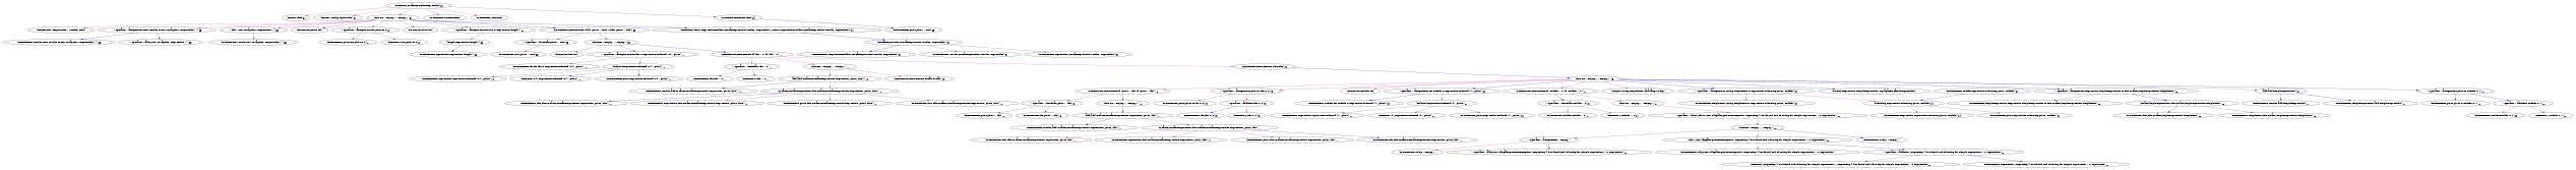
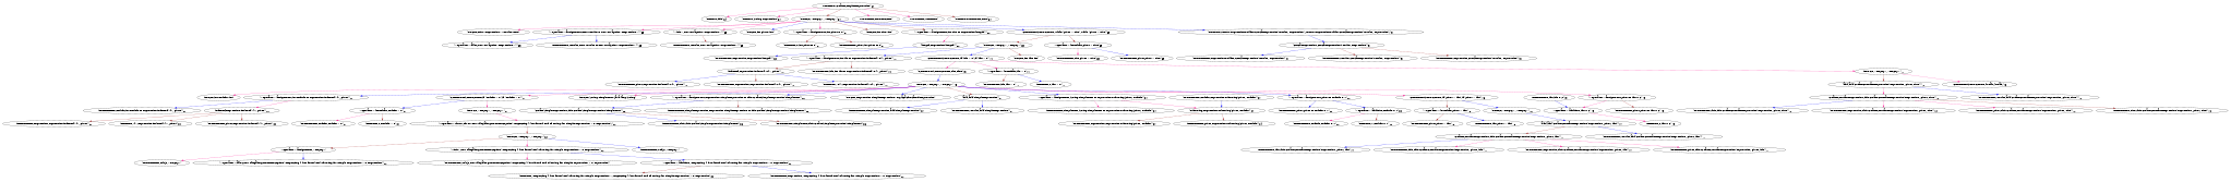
  digraph {
    edge [color=blue]
    n1 [label=<(METHOD,createComplexExpression)<SUB>64</SUB>>]
    n2 [label=<(PARAM,this)<SUB>64</SUB>>]
    n3 [label=<(PARAM,String expression)<SUB>64</SUB>>]
    n4 [label=<(BLOCK,&lt;empty&gt;,&lt;empty&gt;)<SUB>64</SUB>>]
    n5 [label=<(MODIFIER,PROTECTED)>]
    n6 [label=<(MODIFIER,VIRTUAL)>]
    n7 [label=<(METHOD_RETURN,ANY)<SUB>64</SUB>>]
    n8 [label=<(LOCAL,List&lt;Expression&gt; results: ANY)>]
    n9 [label=<(&lt;operator&gt;.assignment,ANY results = new ArrayList&lt;Expression&gt;())<SUB>65</SUB>>]
    n10 [label=<(&lt;init&gt;,new ArrayList&lt;Expression&gt;())<SUB>65</SUB>>]
    n11 [label=<(LOCAL,int pivot: int)>]
    n12 [label=<(&lt;operator&gt;.assignment,int pivot = 0)<SUB>67</SUB>>]
    n13 [label=<(LOCAL,int size: int)>]
    n14 [label=<(&lt;operator&gt;.assignment,int size = expression.length())<SUB>68</SUB>>]
    n15 [label=<(CONTROL_STRUCTURE,while (pivot &lt; size),while (pivot &lt; size))<SUB>69</SUB>>]
    n16 [label=<(RETURN,return ExpressionBuilder.concatExpression(results, expression);,return ExpressionBuilder.concatExpression(results, expression);)<SUB>91</SUB>>]
    n17 [label=<(IDENTIFIER,results,ANY results = new ArrayList&lt;Expression&gt;())<SUB>65</SUB>>]
    n18 [label=<(&lt;operator&gt;.alloc,new ArrayList&lt;Expression&gt;())<SUB>65</SUB>>]
    n19 [label=<(IDENTIFIER,results,new ArrayList&lt;Expression&gt;())<SUB>65</SUB>>]
    n20 [label=<(IDENTIFIER,pivot,int pivot = 0)<SUB>67</SUB>>]
    n21 [label=<(LITERAL,0,int pivot = 0)<SUB>67</SUB>>]
    n22 [label=<(length,expression.length())<SUB>68</SUB>>]
    n23 [label=<(&lt;operator&gt;.lessThan,pivot &lt; size)<SUB>69</SUB>>]
    n24 [label=<(BLOCK,&lt;empty&gt;,&lt;empty&gt;)<SUB>69</SUB>>]
    n25 [label=<(concatExpression,concatExpression(results, expression))<SUB>91</SUB>>]
    n26 [label=<(IDENTIFIER,expression,expression.length())<SUB>68</SUB>>]
    n27 [label=<(IDENTIFIER,pivot,pivot &lt; size)<SUB>69</SUB>>]
    n28 [label=<(IDENTIFIER,size,pivot &lt; size)<SUB>69</SUB>>]
    n29 [label=<(LOCAL,int idx: int)>]
    n30 [label=<(&lt;operator&gt;.assignment,int idx = expression.indexOf(&quot;${&quot;, pivot))<SUB>70</SUB>>]
    n31 [label=<(CONTROL_STRUCTURE,if (idx &lt; 0),if (idx &lt; 0))<SUB>71</SUB>>]
    n32 [label=<(IDENTIFIER,idx,int idx = expression.indexOf(&quot;${&quot;, pivot))<SUB>70</SUB>>]
    n33 [label=<(indexOf,expression.indexOf(&quot;${&quot;, pivot))<SUB>70</SUB>>]
    n34 [label=<(&lt;operator&gt;.lessThan,idx &lt; 0)<SUB>71</SUB>>]
    n35 [label=<(BLOCK,&lt;empty&gt;,&lt;empty&gt;)<SUB>71</SUB>>]
    n36 [label=<(CONTROL_STRUCTURE,else,else)<SUB>75</SUB>>]
    n37 [label=<(IDENTIFIER,expression,expression.indexOf(&quot;${&quot;, pivot))<SUB>70</SUB>>]
    n38 [label=<(LITERAL,&quot;${&quot;,expression.indexOf(&quot;${&quot;, pivot))<SUB>70</SUB>>]
    n39 [label=<(IDENTIFIER,pivot,expression.indexOf(&quot;${&quot;, pivot))<SUB>70</SUB>>]
    n40 [label=<(IDENTIFIER,idx,idx &lt; 0)<SUB>71</SUB>>]
    n41 [label=<(LITERAL,0,idx &lt; 0)<SUB>71</SUB>>]
    n42 [label=<(add,add(createConstantExpression(expression, pivot, size)))<SUB>72</SUB>>]
    n43 [label=<(CONTROL_STRUCTURE,break;,break;)<SUB>73</SUB>>]
    n44 [label=<(BLOCK,&lt;empty&gt;,&lt;empty&gt;)<SUB>75</SUB>>]
    n45 [label=<(IDENTIFIER,results,add(createConstantExpression(expression, pivot, size)))<SUB>72</SUB>>]
    n46 [label=<(createConstantExpression,this.createConstantExpression(expression, pivot, size))<SUB>72</SUB>>]
    n47 [label=<(IDENTIFIER,this,this.createConstantExpression(expression, pivot, size))<SUB>72</SUB>>]
    n48 [label=<(IDENTIFIER,expression,this.createConstantExpression(expression, pivot, size))<SUB>72</SUB>>]
    n49 [label=<(IDENTIFIER,pivot,this.createConstantExpression(expression, pivot, size))<SUB>72</SUB>>]
    n50 [label=<(IDENTIFIER,size,this.createConstantExpression(expression, pivot, size))<SUB>72</SUB>>]
    n51 [label=<(CONTROL_STRUCTURE,if (pivot &lt; idx),if (pivot &lt; idx))<SUB>76</SUB>>]
    n52 [label=<(&lt;operator&gt;.assignment,pivot = idx + 2)<SUB>79</SUB>>]
    n53 [label=<(LOCAL,int endIdx: int)>]
    n54 [label=<(&lt;operator&gt;.assignment,int endIdx = expression.indexOf(&quot;}&quot;, pivot))<SUB>80</SUB>>]
    n55 [label=<(CONTROL_STRUCTURE,if (endIdx &lt; 0),if (endIdx &lt; 0))<SUB>81</SUB>>]
    n56 [label=<(LOCAL,String simpleText: java.lang.String)>]
    n57 [label=<(&lt;operator&gt;.assignment,String simpleText = expression.substring(pivot, endIdx))<SUB>84</SUB>>]
    n58 [label=<(LOCAL,Expression simpleExpression: org.apache.camel.Expression)>]
    n59 [label=<(&lt;operator&gt;.assignment,Expression simpleExpression = this.createSimpleExpression(simpleText))<SUB>86</SUB>>]
    n60 [label=<(add,add(simpleExpression))<SUB>87</SUB>>]
    n61 [label=<(&lt;operator&gt;.assignment,pivot = endIdx + 1)<SUB>88</SUB>>]
    n62 [label=<(&lt;operator&gt;.lessThan,pivot &lt; idx)<SUB>76</SUB>>]
    n63 [label=<(BLOCK,&lt;empty&gt;,&lt;empty&gt;)<SUB>76</SUB>>]
    n64 [label=<(IDENTIFIER,pivot,pivot = idx + 2)<SUB>79</SUB>>]
    n65 [label=<(&lt;operator&gt;.addition,idx + 2)<SUB>79</SUB>>]
    n66 [label=<(IDENTIFIER,endIdx,int endIdx = expression.indexOf(&quot;}&quot;, pivot))<SUB>80</SUB>>]
    n67 [label=<(indexOf,expression.indexOf(&quot;}&quot;, pivot))<SUB>80</SUB>>]
    n68 [label=<(&lt;operator&gt;.lessThan,endIdx &lt; 0)<SUB>81</SUB>>]
    n69 [label=<(BLOCK,&lt;empty&gt;,&lt;empty&gt;)<SUB>81</SUB>>]
    n70 [label=<(IDENTIFIER,simpleText,String simpleText = expression.substring(pivot, endIdx))<SUB>84</SUB>>]
    n71 [label=<(substring,expression.substring(pivot, endIdx))<SUB>84</SUB>>]
    n72 [label=<(IDENTIFIER,simpleExpression,Expression simpleExpression = this.createSimpleExpression(simpleText))<SUB>86</SUB>>]
    n73 [label=<(createSimpleExpression,this.createSimpleExpression(simpleText))<SUB>86</SUB>>]
    n74 [label=<(IDENTIFIER,results,add(simpleExpression))<SUB>87</SUB>>]
    n75 [label=<(IDENTIFIER,simpleExpression,add(simpleExpression))<SUB>87</SUB>>]
    n76 [label=<(IDENTIFIER,pivot,pivot = endIdx + 1)<SUB>88</SUB>>]
    n77 [label=<(&lt;operator&gt;.addition,endIdx + 1)<SUB>88</SUB>>]
    n78 [label=<(IDENTIFIER,pivot,pivot &lt; idx)<SUB>76</SUB>>]
    n79 [label=<(IDENTIFIER,idx,pivot &lt; idx)<SUB>76</SUB>>]
    n80 [label=<(add,add(createConstantExpression(expression, pivot, idx)))<SUB>77</SUB>>]
    n81 [label=<(IDENTIFIER,results,add(createConstantExpression(expression, pivot, idx)))<SUB>77</SUB>>]
    n82 [label=<(createConstantExpression,this.createConstantExpression(expression, pivot, idx))<SUB>77</SUB>>]
    n83 [label=<(IDENTIFIER,this,this.createConstantExpression(expression, pivot, idx))<SUB>77</SUB>>]
    n84 [label=<(IDENTIFIER,expression,this.createConstantExpression(expression, pivot, idx))<SUB>77</SUB>>]
    n85 [label=<(IDENTIFIER,pivot,this.createConstantExpression(expression, pivot, idx))<SUB>77</SUB>>]
    n86 [label=<(IDENTIFIER,idx,this.createConstantExpression(expression, pivot, idx))<SUB>77</SUB>>]
    n87 [label=<(IDENTIFIER,idx,idx + 2)<SUB>79</SUB>>]
    n88 [label=<(LITERAL,2,idx + 2)<SUB>79</SUB>>]
    n89 [label=<(IDENTIFIER,expression,expression.indexOf(&quot;}&quot;, pivot))<SUB>80</SUB>>]
    n90 [label=<(LITERAL,&quot;}&quot;,expression.indexOf(&quot;}&quot;, pivot))<SUB>80</SUB>>]
    n91 [label=<(IDENTIFIER,pivot,expression.indexOf(&quot;}&quot;, pivot))<SUB>80</SUB>>]
    n92 [label=<(IDENTIFIER,endIdx,endIdx &lt; 0)<SUB>81</SUB>>]
    n93 [label=<(LITERAL,0,endIdx &lt; 0)<SUB>81</SUB>>]
    n94 [label=<(&lt;operator&gt;.throw,throw new IllegalArgumentException(&quot;Expecting } but found end of string for simple expression: &quot; + expression);)<SUB>82</SUB>>]
    n95 [label=<(BLOCK,&lt;empty&gt;,&lt;empty&gt;)<SUB>82</SUB>>]
    n96 [label=<(&lt;operator&gt;.assignment,&lt;empty&gt;)>]
    n97 [label=<(&lt;init&gt;,new IllegalArgumentException(&quot;Expecting } but found end of string for simple expression: &quot; + expression))<SUB>82</SUB>>]
    n98 [label=<(IDENTIFIER,$obj2,&lt;empty&gt;)>]
    n99 [label=<(IDENTIFIER,$obj2,&lt;empty&gt;)>]
    n100 [label=<(&lt;operator&gt;.alloc,new IllegalArgumentException(&quot;Expecting } but found end of string for simple expression: &quot; + expression))<SUB>82</SUB>>]
    n101 [label=<(IDENTIFIER,$obj2,new IllegalArgumentException(&quot;Expecting } but found end of string for simple expression: &quot; + expression))>]
    n102 [label=<(&lt;operator&gt;.addition,&quot;Expecting } but found end of string for simple expression: &quot; + expression)<SUB>82</SUB>>]
    n103 [label=<(LITERAL,&quot;Expecting } but found end of string for simple expression: &quot;,&quot;Expecting } but found end of string for simple expression: &quot; + expression)<SUB>82</SUB>>]
    n104 [label=<(IDENTIFIER,expression,&quot;Expecting } but found end of string for simple expression: &quot; + expression)<SUB>82</SUB>>]
    n105 [label=<(IDENTIFIER,expression,expression.substring(pivot, endIdx))<SUB>84</SUB>>]
    n106 [label=<(IDENTIFIER,pivot,expression.substring(pivot, endIdx))<SUB>84</SUB>>]
    n107 [label=<(IDENTIFIER,endIdx,expression.substring(pivot, endIdx))<SUB>84</SUB>>]
    n108 [label=<(IDENTIFIER,this,this.createSimpleExpression(simpleText))<SUB>86</SUB>>]
    n109 [label=<(IDENTIFIER,simpleText,this.createSimpleExpression(simpleText))<SUB>86</SUB>>]
    n110 [label=<(IDENTIFIER,endIdx,endIdx + 1)<SUB>88</SUB>>]
    n111 [label=<(LITERAL,1,endIdx + 1)<SUB>88</SUB>>]
    n112 [label=<(IDENTIFIER,ExpressionBuilder,concatExpression(results, expression))<SUB>91</SUB>>]
    n113 [label=<(IDENTIFIER,results,concatExpression(results, expression))<SUB>91</SUB>>]
    n114 [label=<(IDENTIFIER,expression,concatExpression(results, expression))<SUB>91</SUB>>]
    n1 -> n2 [color=deeppink]
    n1 -> n3 [color=deeppink]
    n1 -> n4 [color=brown]
    n1 -> n5 [color=deeppink]
    n1 -> n6 [color=deeppink]
    n1 -> n7 [color=brown]
    n4 -> n8 [color=deeppink]
    n4 -> n9 [color=deeppink]
    n4 -> n10 [color=deeppink]
    n4 -> n11
    n4 -> n12 [color=deeppink]
    n4 -> n13 [color=brown]
    n4 -> n14 [color=brown]
    n4 -> n15
    n4 -> n16
    n9 -> n17
    n9 -> n18
    n10 -> n19 [color=brown]
    n12 -> n20 [color=brown]
    n12 -> n21 [color=brown]
    n14 -> n22 [color=deeppink]
    n15 -> n23 [color=brown]
    n15 -> n24 [color=brown]
    n16 -> n25
    n22 -> n26
-   n7 -> n27
+   n23 -> n27
    n23 -> n28 [color=deeppink]
    n24 -> n29 [color=brown]
    n24 -> n30
    n24 -> n31
    n25 -> n112
    n25 -> n113 [color=brown]
    n25 -> n114 [color=brown]
    n30 -> n32 [color=brown]
    n30 -> n33 [color=brown]
    n31 -> n34 [color=deeppink]
    n31 -> n35 [color=deeppink]
    n31 -> n36 [color=deeppink]
    n33 -> n37 [color=brown]
    n33 -> n38
    n33 -> n39
    n34 -> n40 [color=brown]
    n34 -> n41
    n35 -> n42 [color=brown]
    n35 -> n43 [color=deeppink]
    n36 -> n44
    n42 -> n45
    n42 -> n46 [color=deeppink]
    n44 -> n51 [color=deeppink]
    n44 -> n52 [color=deeppink]
    n44 -> n53 [color=deeppink]
    n44 -> n54
    n44 -> n55 [color=deeppink]
    n44 -> n56 [color=deeppink]
    n44 -> n57
    n44 -> n58
    n44 -> n59
    n44 -> n60 [color=brown]
    n44 -> n61
    n46 -> n47
    n46 -> n48 [color=deeppink]
    n46 -> n49 [color=deeppink]
    n46 -> n50 [color=brown]
    n51 -> n62 [color=brown]
    n51 -> n63
    n52 -> n64 [color=brown]
    n52 -> n65 [color=deeppink]
    n54 -> n66
    n54 -> n67 [color=deeppink]
    n55 -> n68
    n55 -> n69 [color=deeppink]
    n57 -> n70 [color=deeppink]
    n57 -> n71 [color=deeppink]
    n59 -> n72 [color=brown]
    n59 -> n73
    n60 -> n74
    n60 -> n75
    n61 -> n76
    n61 -> n77
    n62 -> n78 [color=brown]
    n62 -> n79
    n63 -> n80
-   n65 -> n87
+   n87 -> n65
    n65 -> n88 [color=deeppink]
    n67 -> n89 [color=brown]
    n67 -> n90 [color=brown]
    n67 -> n91 [color=brown]
    n68 -> n92 [color=deeppink]
    n68 -> n93 [color=brown]
    n69 -> n94 [color=deeppink]
    n71 -> n105 [color=brown]
    n71 -> n106 [color=brown]
    n73 -> n108
    n73 -> n109 [color=brown]
    n77 -> n110 [color=deeppink]
    n77 -> n111 [color=brown]
    n80 -> n81
    n80 -> n82 [color=brown]
    n82 -> n83 [color=deeppink]
    n82 -> n84 [color=deeppink]
    n82 -> n85 [color=deeppink]
    n82 -> n86
    n94 -> n95 [color=brown]
    n95 -> n96 [color=brown]
    n95 -> n97 [color=deeppink]
    n95 -> n98
    n96 -> n99 [color=deeppink]
    n96 -> n100
    n97 -> n101 [color=deeppink]
    n97 -> n102
    n102 -> n103 [color=brown]
    n102 -> n104
    n107 -> n71
  }
